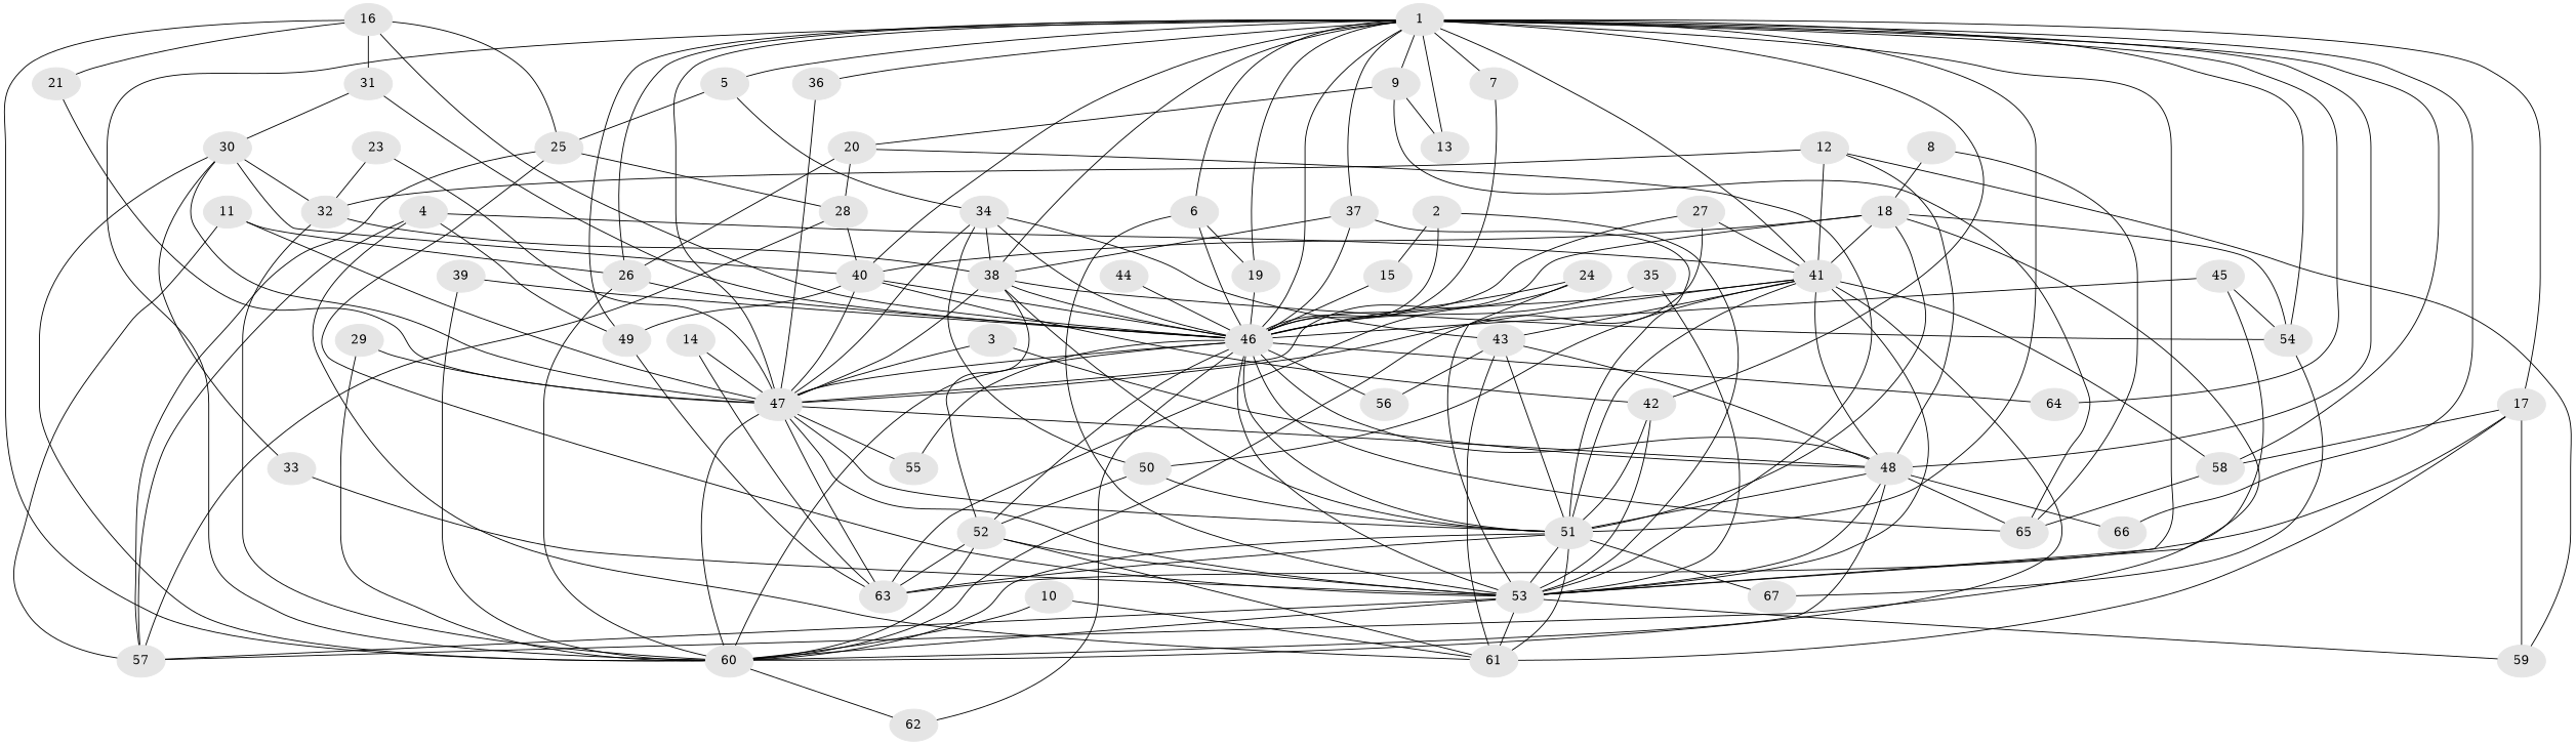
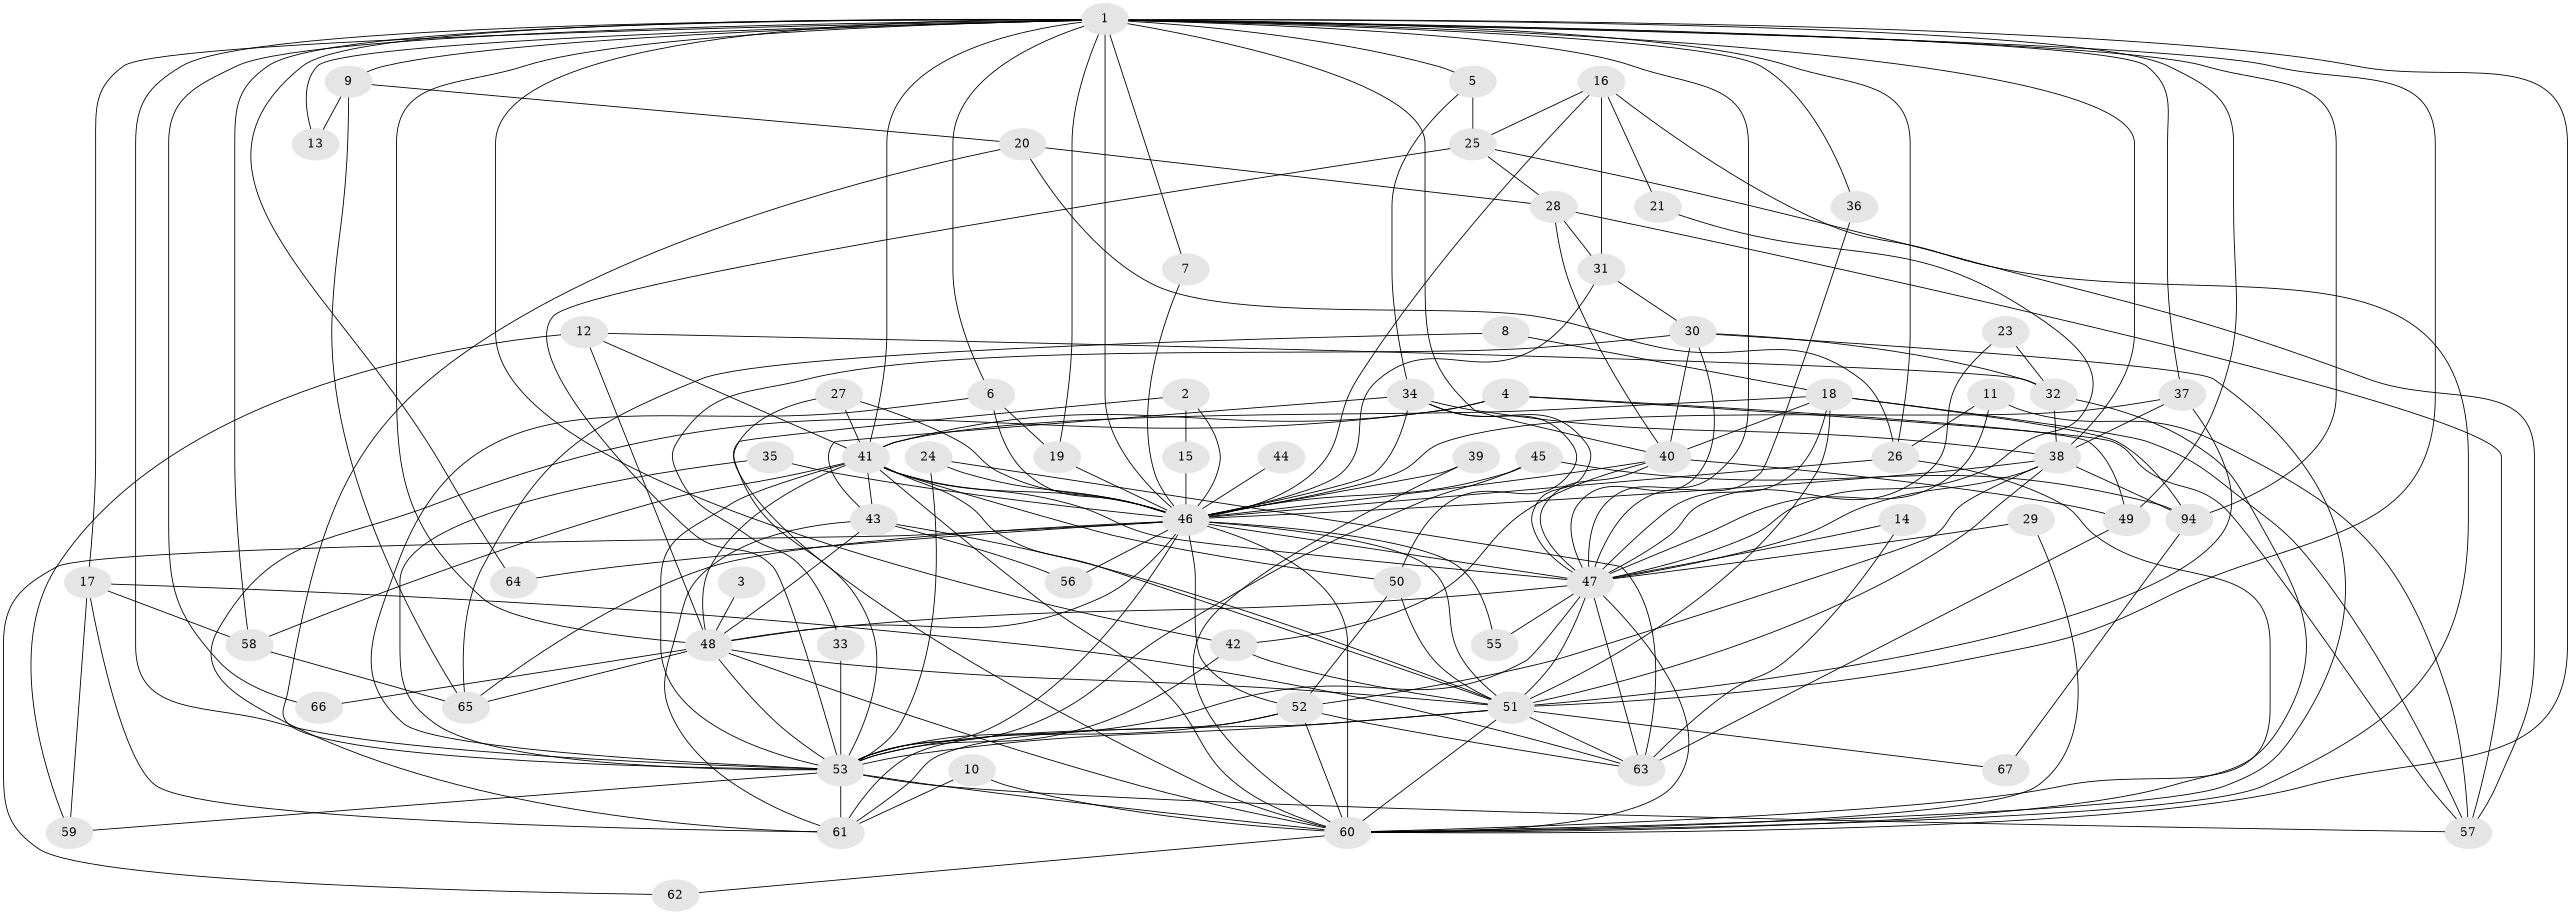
  graph {
    fontname="DejaVu Serif"
    node [color=gray90 fontname="DejaVu Serif" style=filled]
    edge [fontname="DejaVu Serif" weight=1.0]
    1
    5
    6
    7
    9
    13
    17
    19
    26
    36
    37
    38
    40
    41
    42
    46
    47
    48
    49
    51
    53
-   54
+   54 [label=94]
    58
    60
    64
    66
    25
    34
    65
    20
    61
    59
    63
    52
    43
    50
    56
    55
    62
    67
    57
    2
    15
    3
    4
    28
    8
    18
    10
    11
    12
    32
    14
    16
    21
    31
    30
    23
    24
    27
    29
    33
    35
    39
    44
    45
    1 -- 5
    1 -- 6
    1 -- 7
    1 -- 9
    1 -- 13
    1 -- 17
    1 -- 19
    1 -- 26
    1 -- 36
    1 -- 37
    1 -- 38 [weight=3.0]
    1 -- 40
    1 -- 41 [weight=3.0]
    1 -- 42
    1 -- 46 [weight=4.0]
    1 -- 47 [weight=4.0]
    1 -- 48 [weight=4.0]
    1 -- 49
    1 -- 51 [weight=3.0]
    1 -- 53 [weight=4.0]
    1 -- 54 [weight=2.0]
    1 -- 58
    1 -- 60 [weight=3.0]
    1 -- 64
    1 -- 66
    5 -- 25
    5 -- 34
    6 -- 19
    6 -- 46
    6 -- 53
    7 -- 46
    9 -- 13
    9 -- 65
    9 -- 20
    17 -- 58
    17 -- 61
    17 -- 59
    17 -- 63
    19 -- 46
    26 -- 46
    26 -- 60
    36 -- 47
    37 -- 38
    37 -- 46
    37 -- 51 [weight=2.0]
    38 -- 46
    38 -- 47
    38 -- 51
    38 -- 54
    38 -- 52
    40 -- 42
    40 -- 46
    40 -- 47
    40 -- 49
    41 -- 46
    41 -- 47
    41 -- 48 [weight=2.0]
    41 -- 51
    41 -- 53 [weight=2.0]
    41 -- 58
    41 -- 60
    41 -- 43
    41 -- 50
    42 -- 51
    42 -- 53
    46 -- 47
    46 -- 48
    46 -- 51 [weight=2.0]
    46 -- 53
    46 -- 60 [weight=2.0]
    46 -- 64
    46 -- 65
    46 -- 52
    46 -- 56
    46 -- 55
    46 -- 62
    47 -- 48
    47 -- 51
    47 -- 53
    47 -- 60 [weight=2.0]
    47 -- 63
    47 -- 55
    48 -- 51
    48 -- 53
    48 -- 60 [weight=2.0]
    48 -- 66
    48 -- 65
    49 -- 63
    51 -- 53
    51 -- 60
    51 -- 61
    51 -- 63
    51 -- 67
    53 -- 60 [weight=2.0]
    53 -- 61 [weight=2.0]
    53 -- 59
    53 -- 57
    54 -- 67
    58 -- 65
    60 -- 62
    25 -- 53
    25 -- 57
    25 -- 28
    34 -- 38
    34 -- 46
    34 -- 47
    34 -- 43
    34 -- 50
    20 -- 26
    20 -- 53
    20 -- 28
    52 -- 53 [weight=2.0]
    52 -- 60
    52 -- 61
    52 -- 63
    43 -- 48
    43 -- 51
    43 -- 61
    43 -- 56
    50 -- 51
    50 -- 52
    2 -- 46
    2 -- 53
    2 -- 15
    15 -- 46 [weight=2.0]
-   3 -- 47
    3 -- 48
    4 -- 41
    4 -- 49
    4 -- 61
    4 -- 57
    28 -- 40
    28 -- 57
+   28 -- 31
    8 -- 65
    8 -- 18
    18 -- 40
    18 -- 41
    18 -- 47
    18 -- 51
    18 -- 54
    18 -- 57
    10 -- 60
    10 -- 61
    11 -- 26
    11 -- 47
    11 -- 57
    12 -- 41
    12 -- 48
    12 -- 59
    12 -- 32
    32 -- 38
    32 -- 60
    14 -- 47
    14 -- 63
    16 -- 46
    16 -- 60
    16 -- 25
    16 -- 21
    16 -- 31
    21 -- 47
    31 -- 46
    31 -- 30
    30 -- 40
    30 -- 47
    30 -- 60
    30 -- 32
    30 -- 33
    23 -- 47
    23 -- 32
    24 -- 46
    24 -- 53
    24 -- 63
    27 -- 41
    27 -- 46
    27 -- 60
    29 -- 47
    29 -- 60
    33 -- 53
    35 -- 46
    35 -- 53
    39 -- 46
    39 -- 60
    44 -- 46
    45 -- 46
    45 -- 53
    45 -- 54
  }
